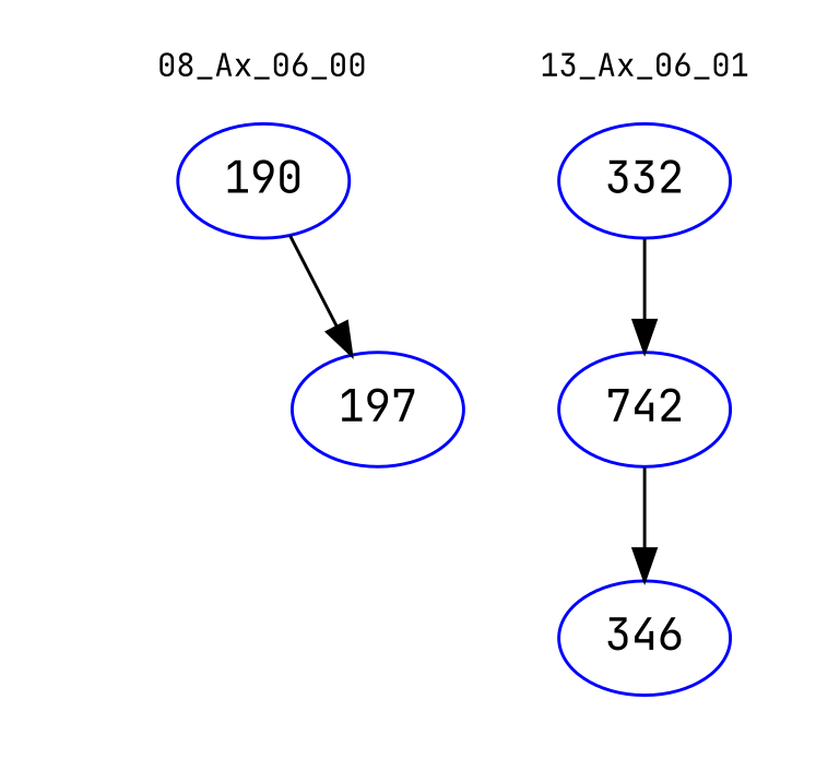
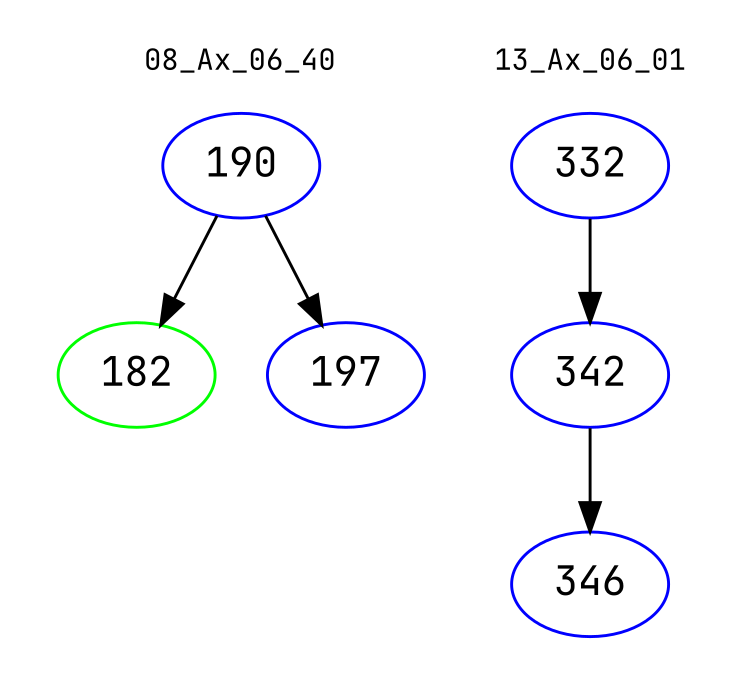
  digraph {
    fontname="JetBrains Mono"
    node [color=blue fontname="JetBrains Mono"]
    edge [color=black fontname="JetBrains Mono"]
    n1 [label=190]
+   n2 [color=green label=182]
    n3 [label=197]
-   n4 [label=742]
+   n4 [label=342]
    n5 [label=332]
    n6 [label=346]
    subgraph cluster_1 {
      color=white
      fontsize=10
-     label="08_Ax_06_00"
+     label="08_Ax_06_40"
      n1
+     n2
      n3
    }
    subgraph cluster_2 {
      color=white
      fontsize=10
      label="13_Ax_06_01"
      n4
      n5
      n6
    }
+   n1 -> n2
    n1 -> n3
    n4 -> n6
    n5 -> n4
  }
